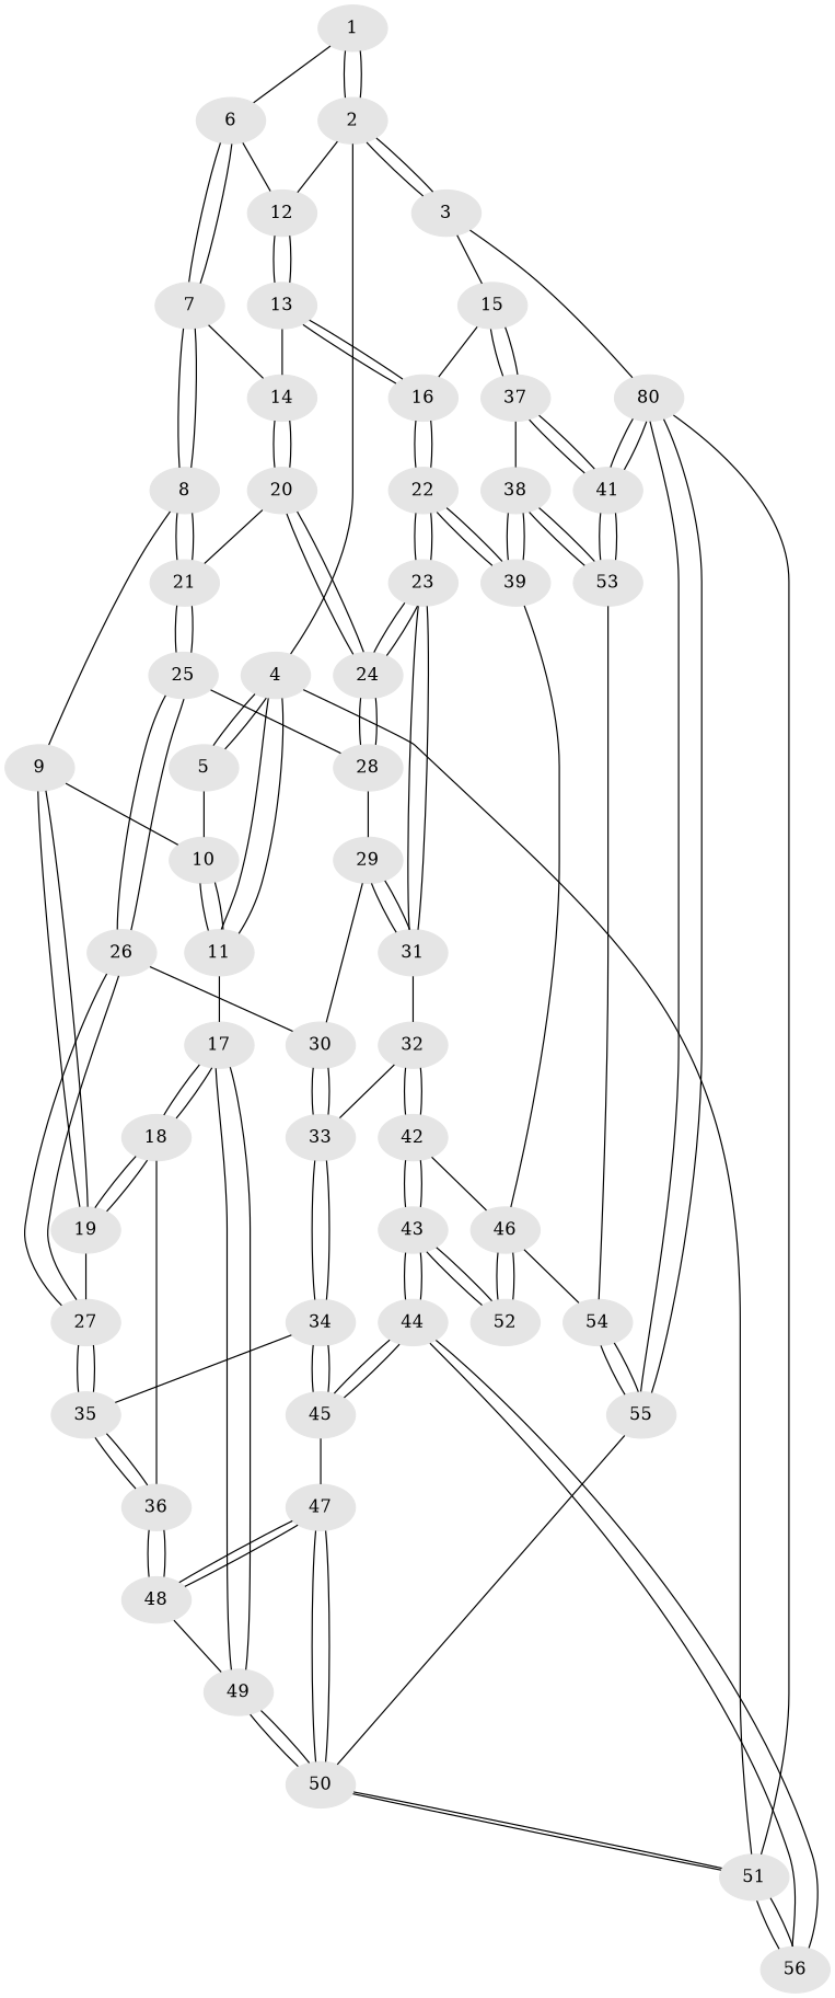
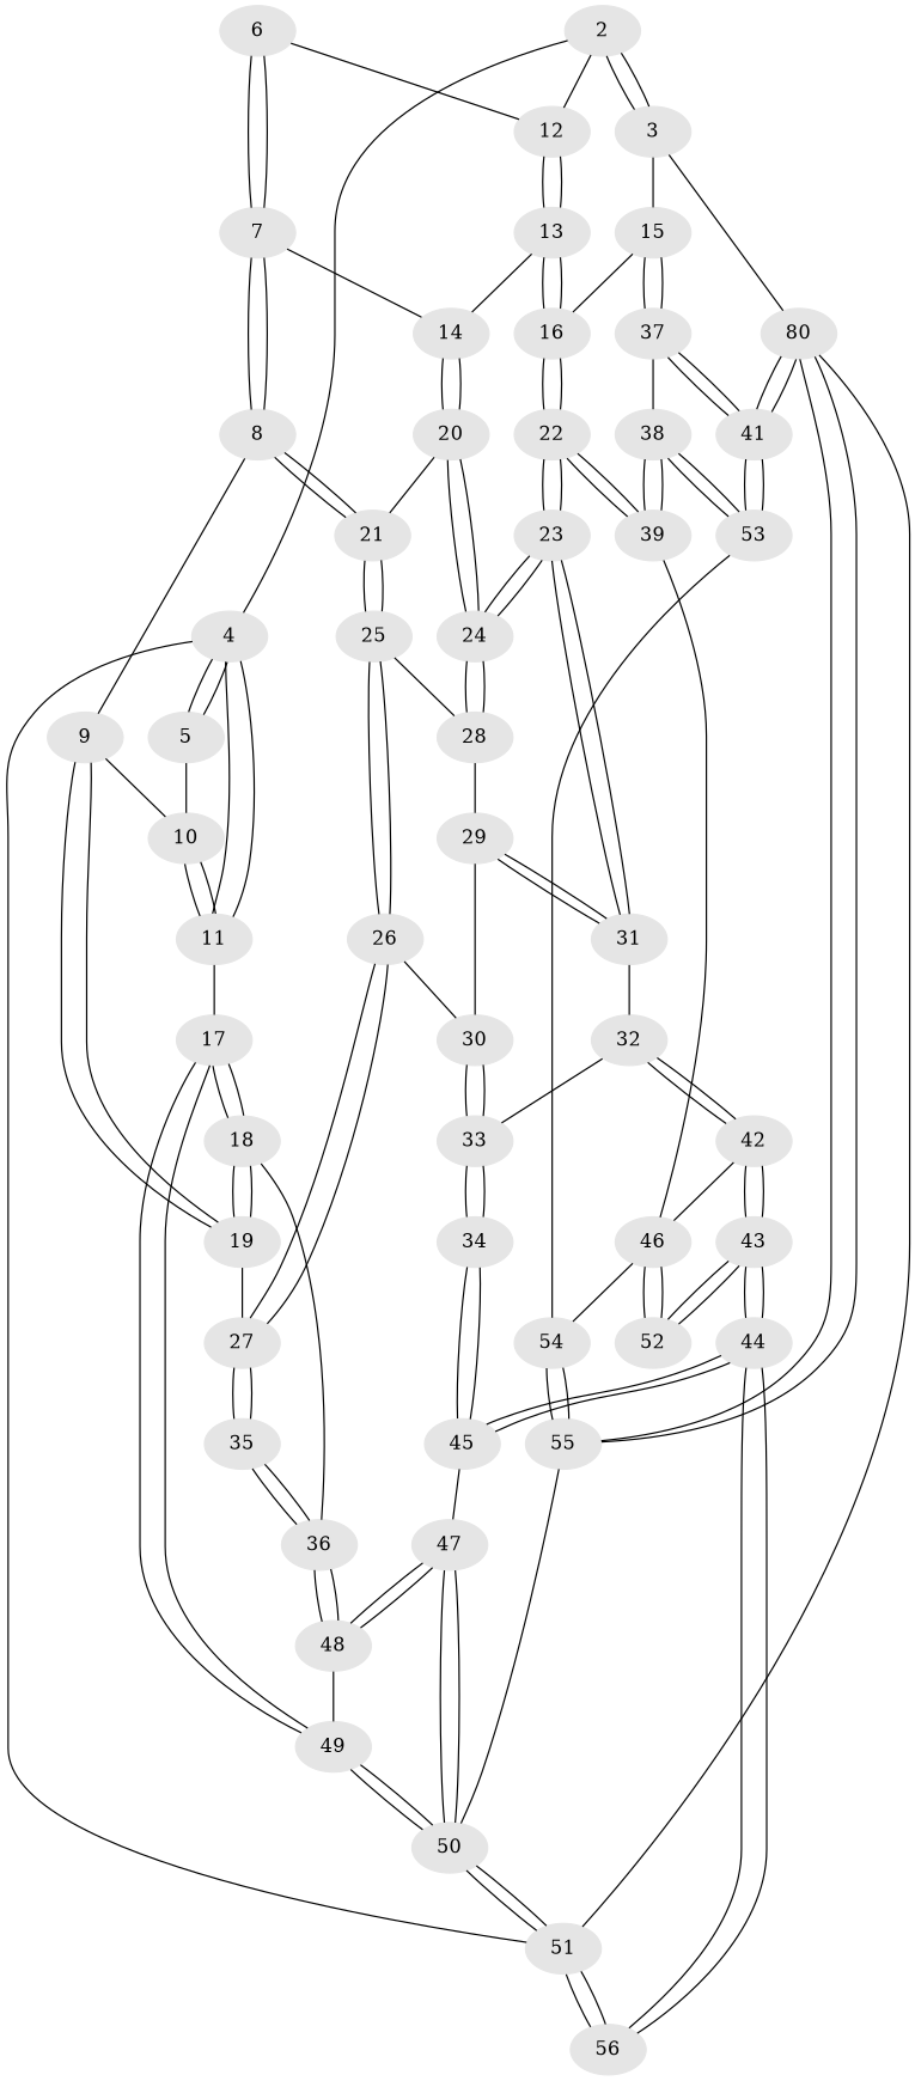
  graph {
    node [color=gray90 style=filled]
-   1
    2
    6
    3
    12
    4
    7
    15
    n9 [label=80]
    13
    5
    11
    51
    16
    37
    41
    55
    10
    17
    56
    8
    14
    9
    21
    20
    19
    25
    27
    18
    49
    22
    24
    38
    23
    39
    36
    50
    48
    35
    28
    26
    31
    46
    32
    29
    30
    33
    34
    42
    43
    45
    47
    53
    54
    52
    44
-   1 -- 2
-   1 -- 2
-   1 -- 6
    2 -- 3
    2 -- 3
    2 -- 12
    2 -- 4
    6 -- 12
    6 -- 7
    6 -- 7
    3 -- 15
    3 -- n9
    12 -- 13
    12 -- 13
    4 -- 5
    4 -- 5
    4 -- 11
    4 -- 11
    4 -- 51
    7 -- 8
    7 -- 8
    7 -- 14
    15 -- 16
    15 -- 37
    15 -- 37
    n9 -- 51
    n9 -- 41
    n9 -- 41
    n9 -- 55
    n9 -- 55
    13 -- 16
    13 -- 16
    13 -- 14
    5 -- 10
    11 -- 17
    51 -- 56
    51 -- 56
    16 -- 22
    16 -- 22
    37 -- 41
    37 -- 41
    37 -- 38
    41 -- 53
    41 -- 53
    55 -- 50
    10 -- 11
    10 -- 11
    17 -- 18
    17 -- 18
    17 -- 49
    17 -- 49
    8 -- 9
    8 -- 21
    8 -- 21
    14 -- 20
    14 -- 20
    9 -- 10
    9 -- 19
    9 -- 19
    21 -- 25
    21 -- 25
    20 -- 21
    20 -- 24
    20 -- 24
    19 -- 27
    25 -- 28
    25 -- 26
    25 -- 26
    27 -- 35
    27 -- 35
    18 -- 19
    18 -- 19
    18 -- 36
    49 -- 50
    49 -- 50
    22 -- 23
    22 -- 23
    22 -- 39
    22 -- 39
    24 -- 28
    24 -- 28
    38 -- 39
    38 -- 39
    38 -- 53
    38 -- 53
    23 -- 24
    23 -- 24
    23 -- 31
    23 -- 31
    39 -- 46
    36 -- 48
    36 -- 48
    50 -- 51
    50 -- 51
    48 -- 49
    35 -- 36
    35 -- 36
    28 -- 29
    26 -- 27
    26 -- 27
    26 -- 30
    31 -- 32
    46 -- 54
    46 -- 52
    46 -- 52
    32 -- 33
    32 -- 42
    32 -- 42
    29 -- 31
    29 -- 31
    29 -- 30
    30 -- 33
    30 -- 33
    33 -- 34
    33 -- 34
-   34 -- 35
    34 -- 45
    34 -- 45
    42 -- 46
    42 -- 43
    42 -- 43
    43 -- 52
    43 -- 52
    43 -- 44
    43 -- 44
    45 -- 47
    47 -- 50
    47 -- 50
    47 -- 48
    47 -- 48
    53 -- 54
    54 -- 55
    54 -- 55
    44 -- 56
    44 -- 56
    44 -- 45
    44 -- 45
  }
